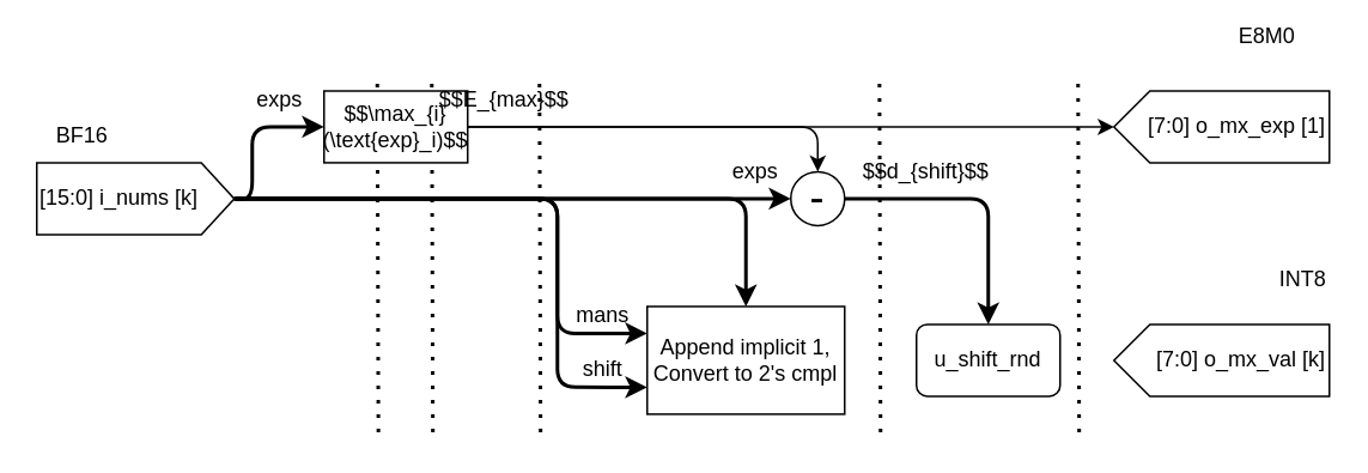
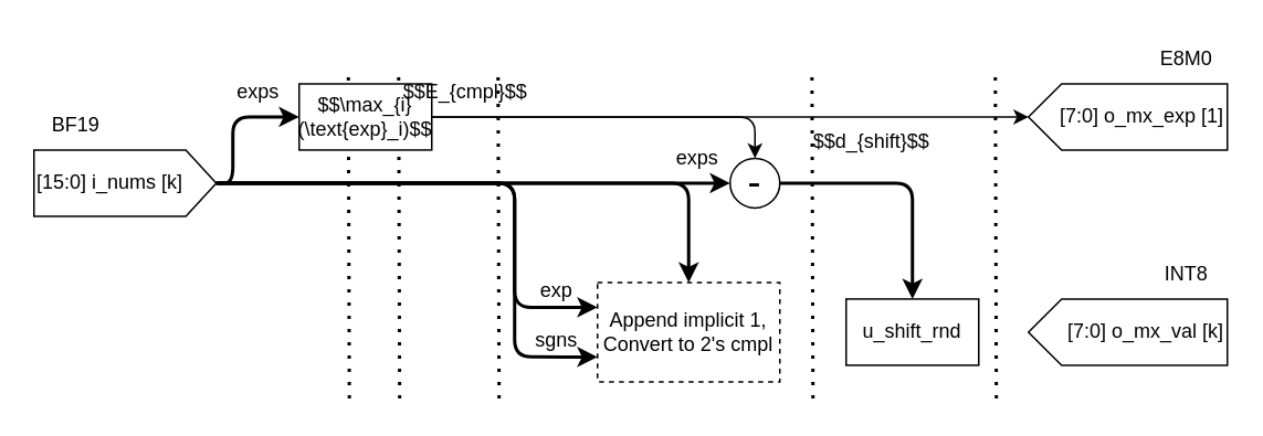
  <mxCell id="0" />
  <mxCell id="1" parent="0" />
  <mxCell id="2" value="" style="endArrow=none;dashed=1;html=1;dashPattern=1 3;strokeWidth=2;" parent="1" edge="1"><mxGeometry width="50" height="50" relative="1" as="geometry"><mxPoint x="210.28" y="240.05" as="sourcePoint" /><mxPoint x="209.66" y="40.05" as="targetPoint" /></mxGeometry></mxCell>
  <mxCell id="3" value="" style="endArrow=none;dashed=1;html=1;dashPattern=1 3;strokeWidth=2;" parent="1" edge="1"><mxGeometry width="50" height="50" relative="1" as="geometry"><mxPoint x="240.62" y="240.05" as="sourcePoint" /><mxPoint x="240" y="40.05" as="targetPoint" /></mxGeometry></mxCell>
- <mxCell id="4" value="mans" style="text;html=1;align=center;verticalAlign=middle;resizable=0;points=[];autosize=1;strokeColor=none;fillColor=none;fontSize=12;" parent="1" vertex="1"><mxGeometry x="310" y="159.95" width="50" height="30" as="geometry" /></mxCell>
- <mxCell id="5" value="BF16" style="text;html=1;align=center;verticalAlign=middle;resizable=0;points=[];autosize=1;strokeColor=none;fillColor=none;" parent="1" vertex="1"><mxGeometry x="20" y="60.02" width="50" height="30" as="geometry" /></mxCell>
+ <mxCell id="4" value="exp" style="text;html=1;align=center;verticalAlign=middle;resizable=0;points=[];autosize=1;strokeColor=none;fillColor=none;fontSize=12;" parent="1" vertex="1"><mxGeometry x="310" y="159.95" width="50" height="30" as="geometry" /></mxCell>
+ <mxCell id="5" value="BF19" style="text;html=1;align=center;verticalAlign=middle;resizable=0;points=[];autosize=1;strokeColor=none;fillColor=none;" parent="1" vertex="1"><mxGeometry x="20" y="60.02" width="50" height="30" as="geometry" /></mxCell>
  <mxCell id="6" style="edgeStyle=orthogonalEdgeStyle;html=1;entryX=0;entryY=0.5;entryDx=0;entryDy=0;fontSize=12;strokeWidth=2;" parent="1" source="10" target="13" edge="1"><mxGeometry relative="1" as="geometry"><Array as="points"><mxPoint x="140" y="109.95" /><mxPoint x="140" y="69.95" /></Array></mxGeometry></mxCell>
  <mxCell id="7" style="edgeStyle=orthogonalEdgeStyle;html=1;entryX=0;entryY=0.25;entryDx=0;entryDy=0;strokeWidth=2;" parent="1" source="10" target="17" edge="1"><mxGeometry relative="1" as="geometry"><Array as="points"><mxPoint x="310" y="109.95" /><mxPoint x="310" y="184.95" /></Array></mxGeometry></mxCell>
  <mxCell id="8" style="edgeStyle=orthogonalEdgeStyle;html=1;entryX=0;entryY=0.75;entryDx=0;entryDy=0;strokeWidth=2;" parent="1" source="10" target="17" edge="1"><mxGeometry relative="1" as="geometry"><Array as="points"><mxPoint x="310" y="109.95" /><mxPoint x="310" y="214.95" /></Array></mxGeometry></mxCell>
  <mxCell id="9" style="edgeStyle=orthogonalEdgeStyle;html=1;entryX=0.5;entryY=0;entryDx=0;entryDy=0;strokeWidth=2;" edge="1" parent="1" source="10" target="17"><mxGeometry relative="1" as="geometry"><Array as="points"><mxPoint x="415" y="110" /></Array></mxGeometry></mxCell>
  <mxCell id="10" value="[15:0] i_nums [k]" style="shape=offPageConnector;whiteSpace=wrap;html=1;rotation=0;direction=north;labelPosition=center;verticalLabelPosition=middle;align=left;verticalAlign=middle;size=0.167;" parent="1" vertex="1"><mxGeometry x="20" y="89.97" width="110" height="40" as="geometry" /></mxCell>
  <mxCell id="11" style="edgeStyle=orthogonalEdgeStyle;html=1;entryX=0;entryY=0.5;entryDx=0;entryDy=0;fontSize=12;strokeWidth=2;" parent="1" target="23" edge="1"><mxGeometry relative="1" as="geometry"><mxPoint x="425" y="125" as="targetPoint" /><mxPoint x="130" y="109.95" as="sourcePoint" /><Array as="points"><mxPoint x="180" y="110" /><mxPoint x="180" y="110" /></Array></mxGeometry></mxCell>
  <mxCell id="12" value="exps" style="text;html=1;align=center;verticalAlign=middle;resizable=0;points=[];autosize=1;strokeColor=none;fillColor=none;fontSize=12;" parent="1" vertex="1"><mxGeometry x="130" y="40.05" width="50" height="30" as="geometry" /></mxCell>
  <mxCell id="13" value="$$\max_{i} (\text{exp}_i)$$" style="rounded=0;whiteSpace=wrap;html=1;" parent="1" vertex="1"><mxGeometry x="180" y="50" width="80" height="39.95" as="geometry" /></mxCell>
  <mxCell id="14" value="&lt;span style=&quot;text-align: left;&quot;&gt;[7:0] o_mx_val [k]&lt;/span&gt;" style="shape=offPageConnector;whiteSpace=wrap;html=1;rotation=0;direction=south;labelPosition=center;verticalLabelPosition=middle;align=right;verticalAlign=middle;size=0.167;" parent="1" vertex="1"><mxGeometry x="620" y="180" width="120" height="40" as="geometry" /></mxCell>
  <mxCell id="15" value="&lt;span style=&quot;text-align: left;&quot;&gt;[7:0] o_mx_exp [1]&lt;/span&gt;" style="shape=offPageConnector;whiteSpace=wrap;html=1;rotation=0;direction=south;labelPosition=center;verticalLabelPosition=middle;align=right;verticalAlign=middle;size=0.167;" parent="1" vertex="1"><mxGeometry x="620" y="50" width="120" height="40" as="geometry" /></mxCell>
- <mxCell id="16" value="u_shift_rnd" style="whiteSpace=wrap;html=1;rounded=1;" parent="1" vertex="1"><mxGeometry x="510" y="179.95" width="80" height="40" as="geometry" /></mxCell>
- <mxCell id="17" value="Append implicit 1,&lt;br&gt;Convert to 2's cmpl" style="rounded=0;whiteSpace=wrap;html=1;" parent="1" vertex="1"><mxGeometry x="360" y="169.98" width="110" height="59.95" as="geometry" /></mxCell>
- <mxCell id="18" value="E8M0" style="text;html=1;align=center;verticalAlign=middle;resizable=0;points=[];autosize=1;strokeColor=none;fillColor=none;fontSize=12;" parent="1" vertex="1"><mxGeometry x="680" y="5" width="50" height="30" as="geometry" /></mxCell>
- <mxCell id="19" value="INT8" style="text;html=1;align=center;verticalAlign=middle;resizable=0;points=[];autosize=1;strokeColor=none;fillColor=none;fontSize=12;" parent="1" vertex="1"><mxGeometry x="700" y="140" width="50" height="30" as="geometry" /></mxCell>
+ <mxCell id="16" value="u_shift_rnd" style="rounded=0;whiteSpace=wrap;html=1;" parent="1" vertex="1"><mxGeometry x="510" y="179.95" width="80" height="40" as="geometry" /></mxCell>
+ <mxCell id="17" value="Append implicit 1,&lt;br&gt;Convert to 2's cmpl" style="rounded=0;whiteSpace=wrap;html=1;dashed=1;" parent="1" vertex="1"><mxGeometry x="360" y="169.98" width="110" height="59.95" as="geometry" /></mxCell>
+ <mxCell id="18" value="E8M0" style="text;html=1;align=center;verticalAlign=middle;resizable=0;points=[];autosize=1;strokeColor=none;fillColor=none;fontSize=12;" parent="1" vertex="1"><mxGeometry x="690" y="20" width="50" height="30" as="geometry" /></mxCell>
+ <mxCell id="19" value="INT8" style="text;html=1;align=center;verticalAlign=middle;resizable=0;points=[];autosize=1;strokeColor=none;fillColor=none;fontSize=12;" parent="1" vertex="1"><mxGeometry x="690" y="150" width="50" height="30" as="geometry" /></mxCell>
  <mxCell id="20" style="edgeStyle=orthogonalEdgeStyle;html=1;entryX=0.5;entryY=0;entryDx=0;entryDy=0;fontSize=12;exitX=1;exitY=0.5;exitDx=0;exitDy=0;" parent="1" source="13" target="23" edge="1"><mxGeometry relative="1" as="geometry"><mxPoint x="505" y="105" as="targetPoint" /><mxPoint x="300" y="70" as="sourcePoint" /></mxGeometry></mxCell>
  <mxCell id="21" style="edgeStyle=orthogonalEdgeStyle;html=1;entryX=0.5;entryY=1;entryDx=0;entryDy=0;fontSize=12;exitX=1;exitY=0.5;exitDx=0;exitDy=0;" parent="1" source="13" target="15" edge="1"><mxGeometry relative="1" as="geometry"><mxPoint x="325" y="80" as="sourcePoint" /></mxGeometry></mxCell>
  <mxCell id="22" style="edgeStyle=orthogonalEdgeStyle;html=1;entryX=0.5;entryY=0;entryDx=0;entryDy=0;strokeWidth=2;" parent="1" source="23" target="16" edge="1"><mxGeometry relative="1" as="geometry" /></mxCell>
  <mxCell id="23" value="-" style="ellipse;whiteSpace=wrap;html=1;aspect=fixed;fontSize=24;" parent="1" vertex="1"><mxGeometry x="440" y="94.95" width="30" height="30" as="geometry" /></mxCell>
  <mxCell id="24" value="exps" style="text;html=1;align=center;verticalAlign=middle;resizable=0;points=[];autosize=1;strokeColor=none;fillColor=none;fontSize=12;" parent="1" vertex="1"><mxGeometry x="395" y="80" width="50" height="30" as="geometry" /></mxCell>
- <mxCell id="25" value="shift" style="text;html=1;align=center;verticalAlign=middle;resizable=0;points=[];autosize=1;strokeColor=none;fillColor=none;fontSize=12;" parent="1" vertex="1"><mxGeometry x="310" y="190" width="50" height="30" as="geometry" /></mxCell>
- <mxCell id="26" value="$$E_{max}$$" style="text;html=1;align=center;verticalAlign=middle;resizable=0;points=[];autosize=1;strokeColor=none;fillColor=none;fontSize=12;" parent="1" vertex="1"><mxGeometry x="230" y="40.05" width="100" height="30" as="geometry" /></mxCell>
+ <mxCell id="25" value="sgns" style="text;html=1;align=center;verticalAlign=middle;resizable=0;points=[];autosize=1;strokeColor=none;fillColor=none;fontSize=12;" parent="1" vertex="1"><mxGeometry x="310" y="190" width="50" height="30" as="geometry" /></mxCell>
+ <mxCell id="26" value="$$E_{cmpl}$$" style="text;html=1;align=center;verticalAlign=middle;resizable=0;points=[];autosize=1;strokeColor=none;fillColor=none;fontSize=12;" parent="1" vertex="1"><mxGeometry x="230" y="40.05" width="100" height="30" as="geometry" /></mxCell>
  <mxCell id="27" value="" style="endArrow=none;dashed=1;html=1;dashPattern=1 3;strokeWidth=2;" parent="1" edge="1"><mxGeometry width="50" height="50" relative="1" as="geometry"><mxPoint x="490" y="239.95" as="sourcePoint" /><mxPoint x="489.38" y="39.95" as="targetPoint" /></mxGeometry></mxCell>
  <mxCell id="28" value="" style="endArrow=none;dashed=1;html=1;dashPattern=1 3;strokeWidth=2;" parent="1" edge="1"><mxGeometry width="50" height="50" relative="1" as="geometry"><mxPoint x="600.62" y="240" as="sourcePoint" /><mxPoint x="600" y="40" as="targetPoint" /></mxGeometry></mxCell>
  <mxCell id="29" value="" style="endArrow=none;dashed=1;html=1;dashPattern=1 3;strokeWidth=2;" parent="1" edge="1"><mxGeometry width="50" height="50" relative="1" as="geometry"><mxPoint x="300.62" y="240.05" as="sourcePoint" /><mxPoint x="300" y="40.05" as="targetPoint" /></mxGeometry></mxCell>
- <mxCell id="30" value="$$d_{shift}$$" style="text;html=1;align=center;verticalAlign=middle;resizable=0;points=[];autosize=1;strokeColor=none;fillColor=none;" parent="1" vertex="1"><mxGeometry x="470" y="80" width="90" height="30" as="geometry" /></mxCell>
+ <mxCell id="30" value="$$d_{shift}$$" style="text;html=1;align=center;verticalAlign=middle;resizable=0;points=[];autosize=1;strokeColor=none;fillColor=none;" parent="1" vertex="1"><mxGeometry x="480" y="70" width="90" height="30" as="geometry" /></mxCell>
